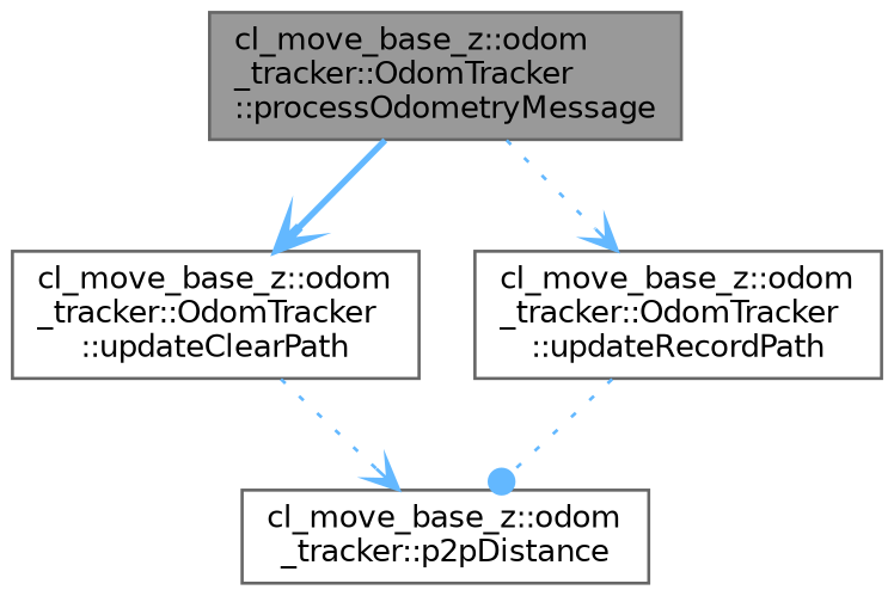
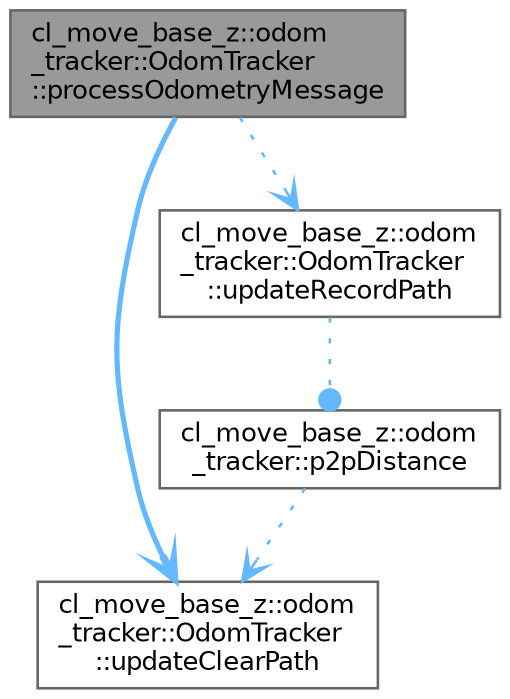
  digraph {
    rankdir=TB
    node [color=grey40 fillcolor=white fontname=Helvetica fontsize=10 shape=box style=filled]
    edge [arrowhead=vee color=steelblue1 fontname=Helvetica fontsize=10 labelfontname=Helvetica labelfontsize=10 style=dotted]
    n1 [color=gray40 fillcolor=grey60 fontcolor=black height=0.2 label="cl_move_base_z::odom\l_tracker::OdomTracker\l::processOdometryMessage" width=0.4]
    n2 [height=0.2 label="cl_move_base_z::odom\l_tracker::OdomTracker\l::updateClearPath" width=0.4]
    n3 [height=0.2 label="cl_move_base_z::odom\l_tracker::OdomTracker\l::updateRecordPath" width=0.4]
    n4 [height=0.2 label="cl_move_base_z::odom\l_tracker::p2pDistance" width=0.4]
    n1 -> n2 [style=bold]
    n1 -> n3
-   n2 -> n4
+   n4 -> n2
    n3 -> n4 [arrowhead=dot]
  }
